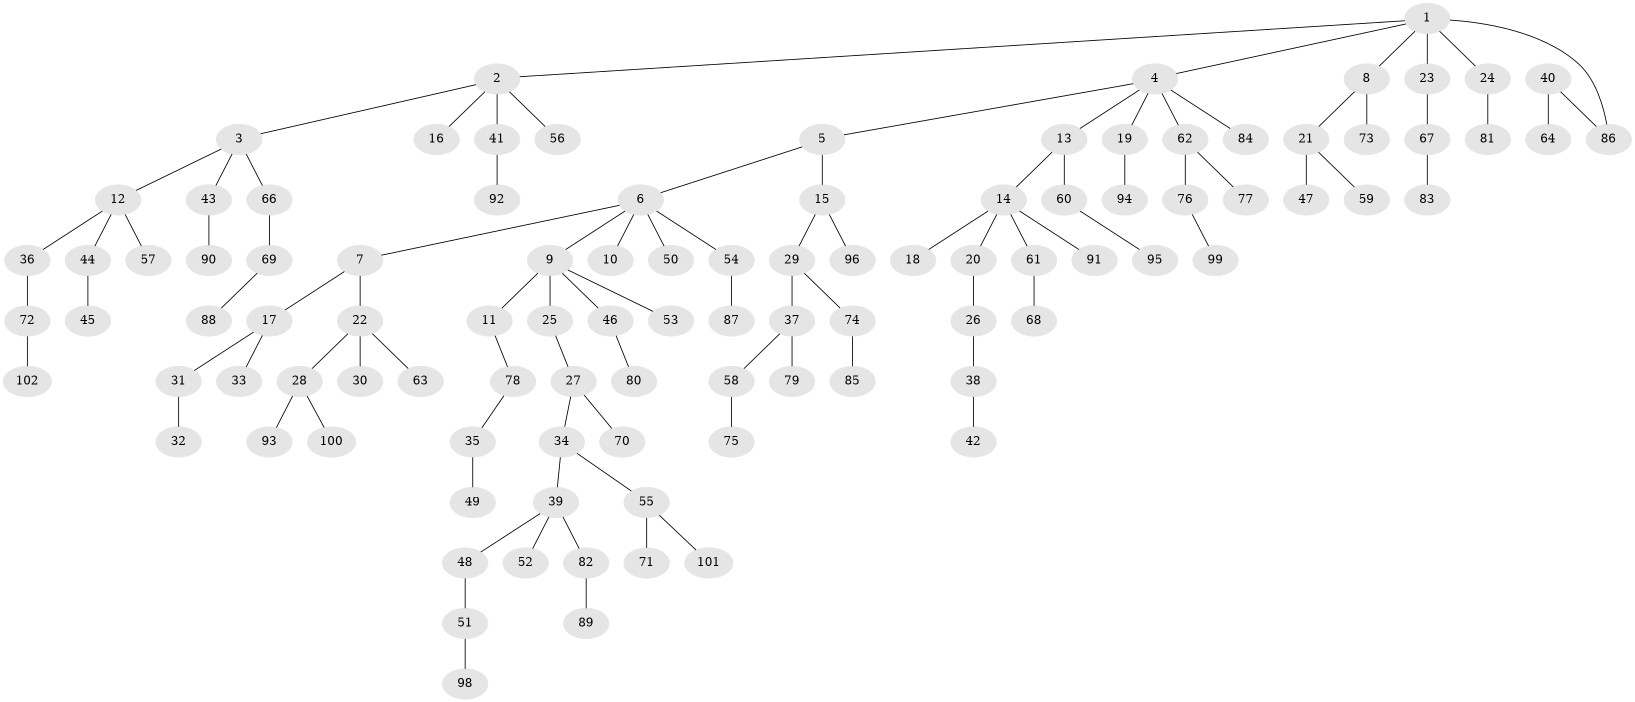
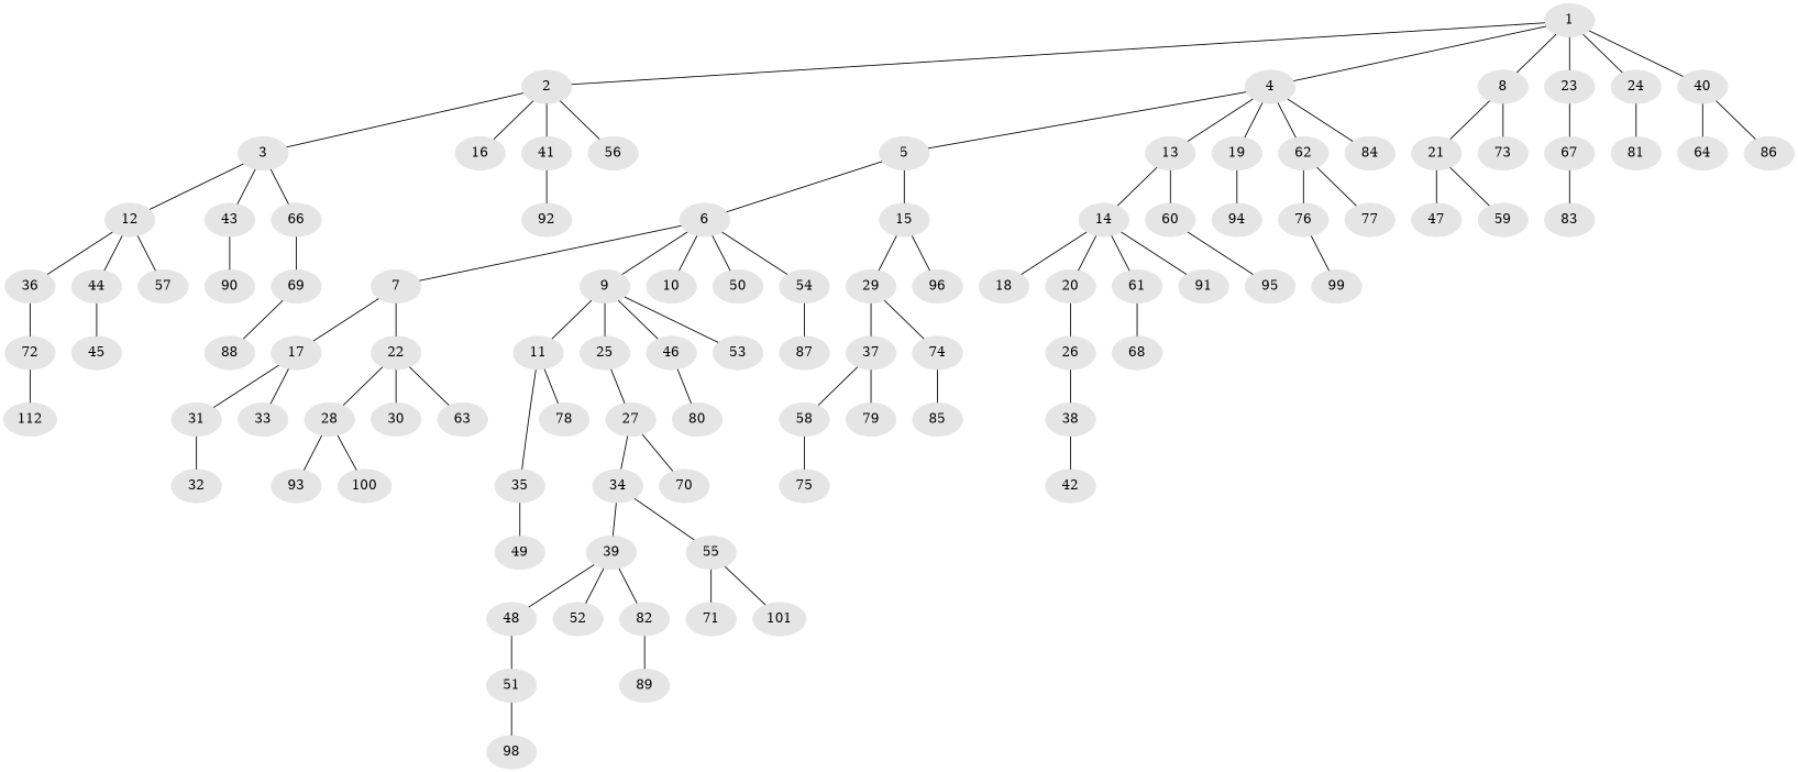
  graph {
    node [color=gray90 style=filled]
    1
    2
    4
    8
    23
    24
    40
    3
    16
    41
    56
    5
    13
    19
    62
    84
    21
    73
    67
    81
    64
    86
    12
    43
    66
    92
    36
    44
    57
    90
    69
    6
    15
    14
    60
    94
    76
    77
    7
    9
    10
    50
    54
    29
    96
    17
    22
    11
    25
    46
    53
    87
    31
    33
    28
    30
    63
    47
    59
    35
    78
    27
    80
    49
    72
    45
    18
    20
    61
    91
    95
    26
    68
    37
    74
    32
    38
    93
    100
    83
    34
    70
    42
    39
    55
    58
    79
    85
    48
    52
    82
    71
    101
-   102
+   102 [label=112]
    75
    51
    89
    98
    99
    88
    1 -- 2
    1 -- 4
    1 -- 8
    1 -- 23
    1 -- 24
-   1 -- 86
+   1 -- 40
    2 -- 3
    2 -- 16
    2 -- 41
    2 -- 56
    4 -- 5
    4 -- 13
    4 -- 19
    4 -- 62
    4 -- 84
    8 -- 21
    8 -- 73
    23 -- 67
    24 -- 81
    40 -- 64
    40 -- 86
    3 -- 12
    3 -- 43
    3 -- 66
    41 -- 92
    5 -- 6
    5 -- 15
    13 -- 14
    13 -- 60
    19 -- 94
    62 -- 76
    62 -- 77
    21 -- 47
    21 -- 59
    67 -- 83
    12 -- 36
    12 -- 44
    12 -- 57
    43 -- 90
    66 -- 69
    36 -- 72
    44 -- 45
    69 -- 88
    6 -- 7
    6 -- 9
    6 -- 10
    6 -- 50
    6 -- 54
    15 -- 29
    15 -- 96
    14 -- 18
    14 -- 20
    14 -- 61
    14 -- 91
    60 -- 95
    76 -- 99
    7 -- 17
    7 -- 22
    9 -- 11
    9 -- 25
    9 -- 46
    9 -- 53
    54 -- 87
    29 -- 37
    29 -- 74
    17 -- 31
    17 -- 33
    22 -- 28
    22 -- 30
    22 -- 63
-   78 -- 35
+   11 -- 35
    11 -- 78
    25 -- 27
    46 -- 80
    31 -- 32
    28 -- 93
    28 -- 100
    35 -- 49
    27 -- 34
    27 -- 70
    72 -- 102
    20 -- 26
    61 -- 68
    26 -- 38
    37 -- 58
    37 -- 79
    74 -- 85
    38 -- 42
    34 -- 39
    34 -- 55
    39 -- 48
    39 -- 52
    39 -- 82
    55 -- 71
    55 -- 101
    58 -- 75
    48 -- 51
    82 -- 89
    51 -- 98
  }
